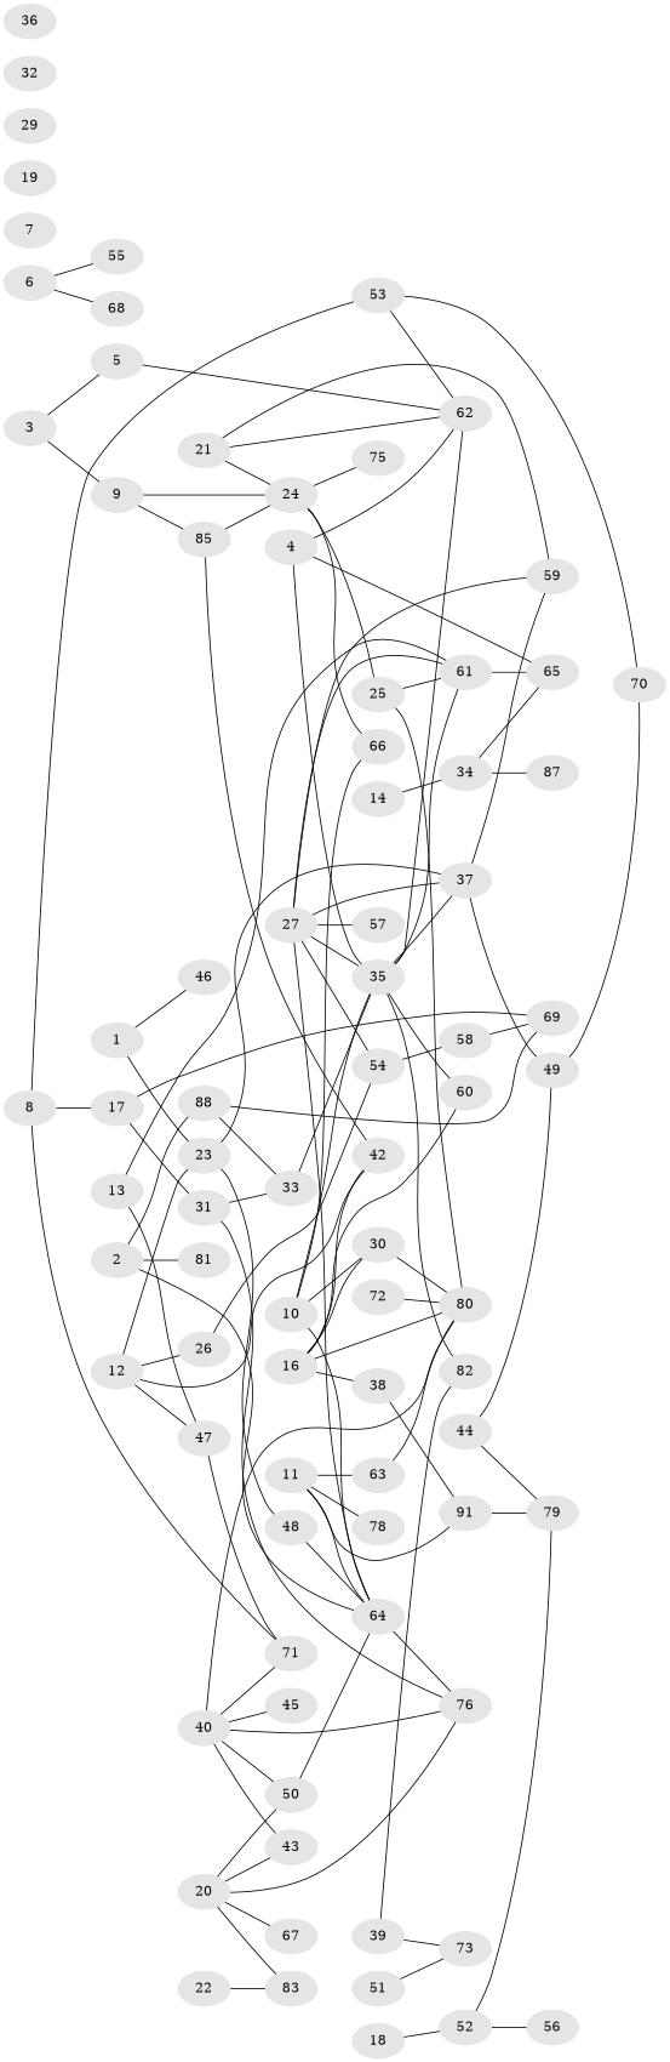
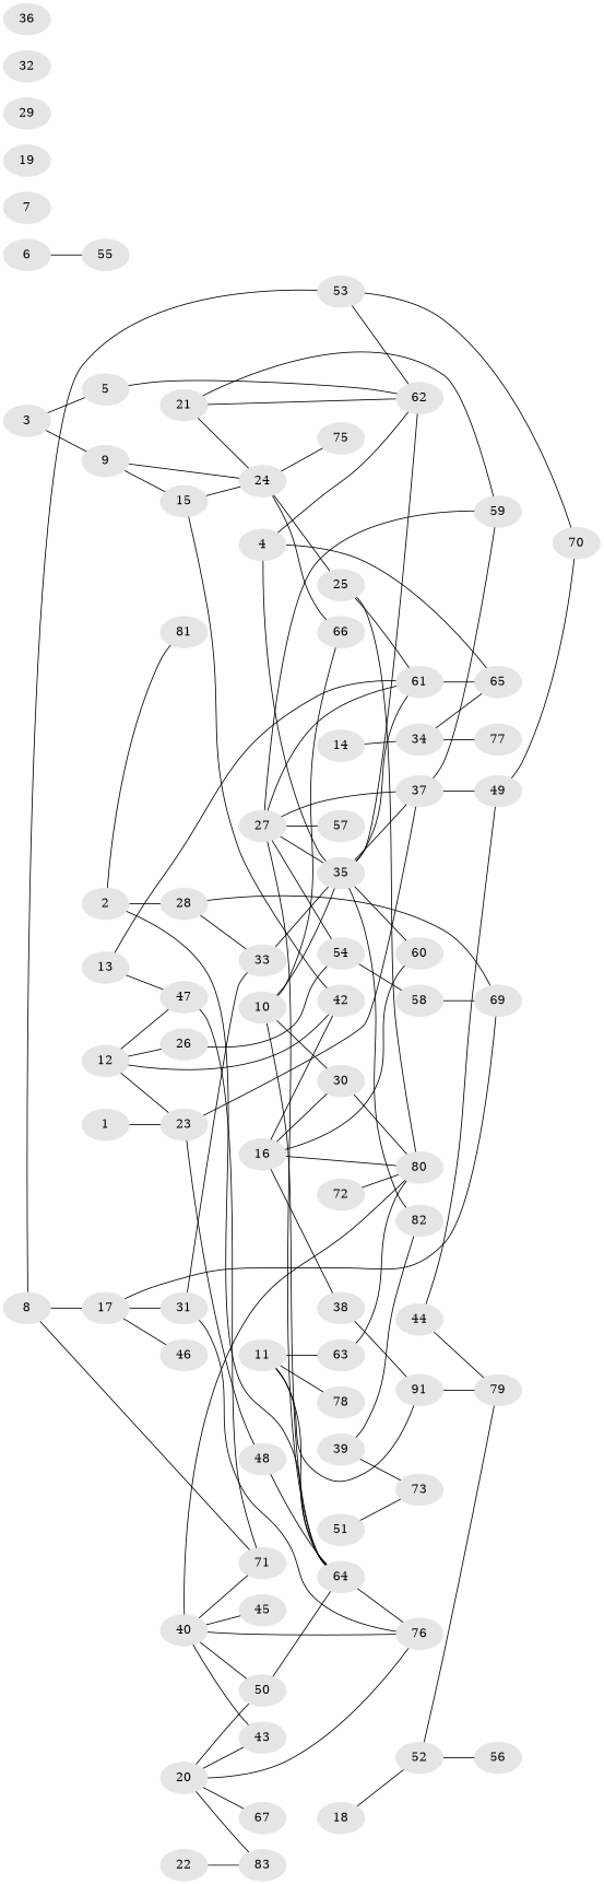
  graph {
    rankdir=LR
    node [color=gray90 style=filled]
    1
    23
    46
    37
    48
    2
-   28 [label=88]
+   28
    64
    81
    69
    33
    76
    3
    5
    9
    62
-   15 [label=85]
+   15
    24
    4
    35
    65
    61
    60
    82
    6
    55
-   68
    7
    8
    17
    53
    71
    31
    70
    42
    66
    25
    75
    10
    30
    80
    11
    n43 [label=91]
    63
    78
    79
    12
    26
    47
    54
    13
    14
    34
-   77 [label=87]
+   77
    16
    38
    18
    52
    56
    19
    20
    43
    50
    67
    83
    21
    59
    22
    49
    58
    27
    57
    29
    32
    36
    39
    73
    40
    45
    44
    51
    72
    1 -- 23
-   1 -- 46
+   17 -- 46
    23 -- 37
    23 -- 48
    37 -- 59
    37 -- 49
    48 -- 64
    2 -- 28
    2 -- 64
    2 -- 81
    28 -- 69
    28 -- 33
    64 -- 76
    33 -- 35
    3 -- 5
    3 -- 9
    5 -- 62
    9 -- 15
    9 -- 24
    15 -- 24
    15 -- 42
    24 -- 66
    24 -- 25
    24 -- 75
    4 -- 62
    4 -- 35
    4 -- 65
    35 -- 37
    35 -- 62
    35 -- 61
    35 -- 60
    35 -- 82
    61 -- 65
    6 -- 55
-   6 -- 68
    8 -- 17
    8 -- 53
    8 -- 71
    17 -- 69
    17 -- 31
    53 -- 62
    53 -- 70
    31 -- 33
    31 -- 76
    25 -- 61
    25 -- 80
    10 -- 64
    10 -- 35
    10 -- 66
    10 -- 30
    30 -- 80
    11 -- 64
    11 -- n43
    11 -- 63
    11 -- 78
    n43 -- 79
    63 -- 80
    12 -- 23
    12 -- 42
    12 -- 26
    12 -- 47
    26 -- 54
    47 -- 71
    54 -- 58
    13 -- 61
    13 -- 47
    14 -- 34
    34 -- 65
    34 -- 77
    16 -- 60
    16 -- 42
    16 -- 30
    16 -- 80
    16 -- 38
    38 -- n43
    18 -- 52
    52 -- 79
    52 -- 56
    20 -- 76
    20 -- 43
    20 -- 50
    20 -- 67
    20 -- 83
    50 -- 64
    21 -- 62
    21 -- 24
    21 -- 59
    22 -- 83
    49 -- 70
    58 -- 69
    27 -- 37
    27 -- 64
    27 -- 35
    27 -- 61
    27 -- 54
    27 -- 59
    27 -- 57
    39 -- 82
    39 -- 73
    40 -- 76
    40 -- 71
    40 -- 80
    40 -- 43
    40 -- 50
    40 -- 45
    44 -- 79
    44 -- 49
    51 -- 73
    72 -- 80
  }
